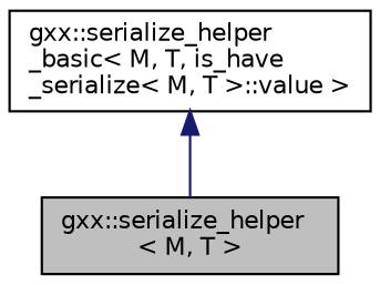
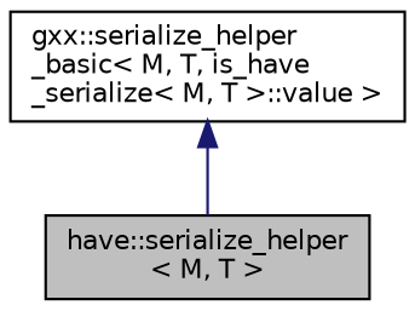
  digraph {
    node [color=black fontname=Helvetica fontsize=10 shape=record style=filled]
-   n1 [fillcolor=grey75 fontcolor=black height=0.2 label="gxx::serialize_helper\l\< M, T \>" width=0.4]
+   n1 [fillcolor=grey75 fontcolor=black height=0.2 label="have::serialize_helper\l\< M, T \>" width=0.4]
    n2 [fillcolor=white height=0.2 label="gxx::serialize_helper\l_basic\< M, T, is_have\l_serialize\< M, T \>::value \>" width=0.4]
    n2 -> n1 [color=midnightblue dir=back fontname=Helvetica fontsize=10 labelfontname=Helvetica labelfontsize=10 style=solid]
  }
